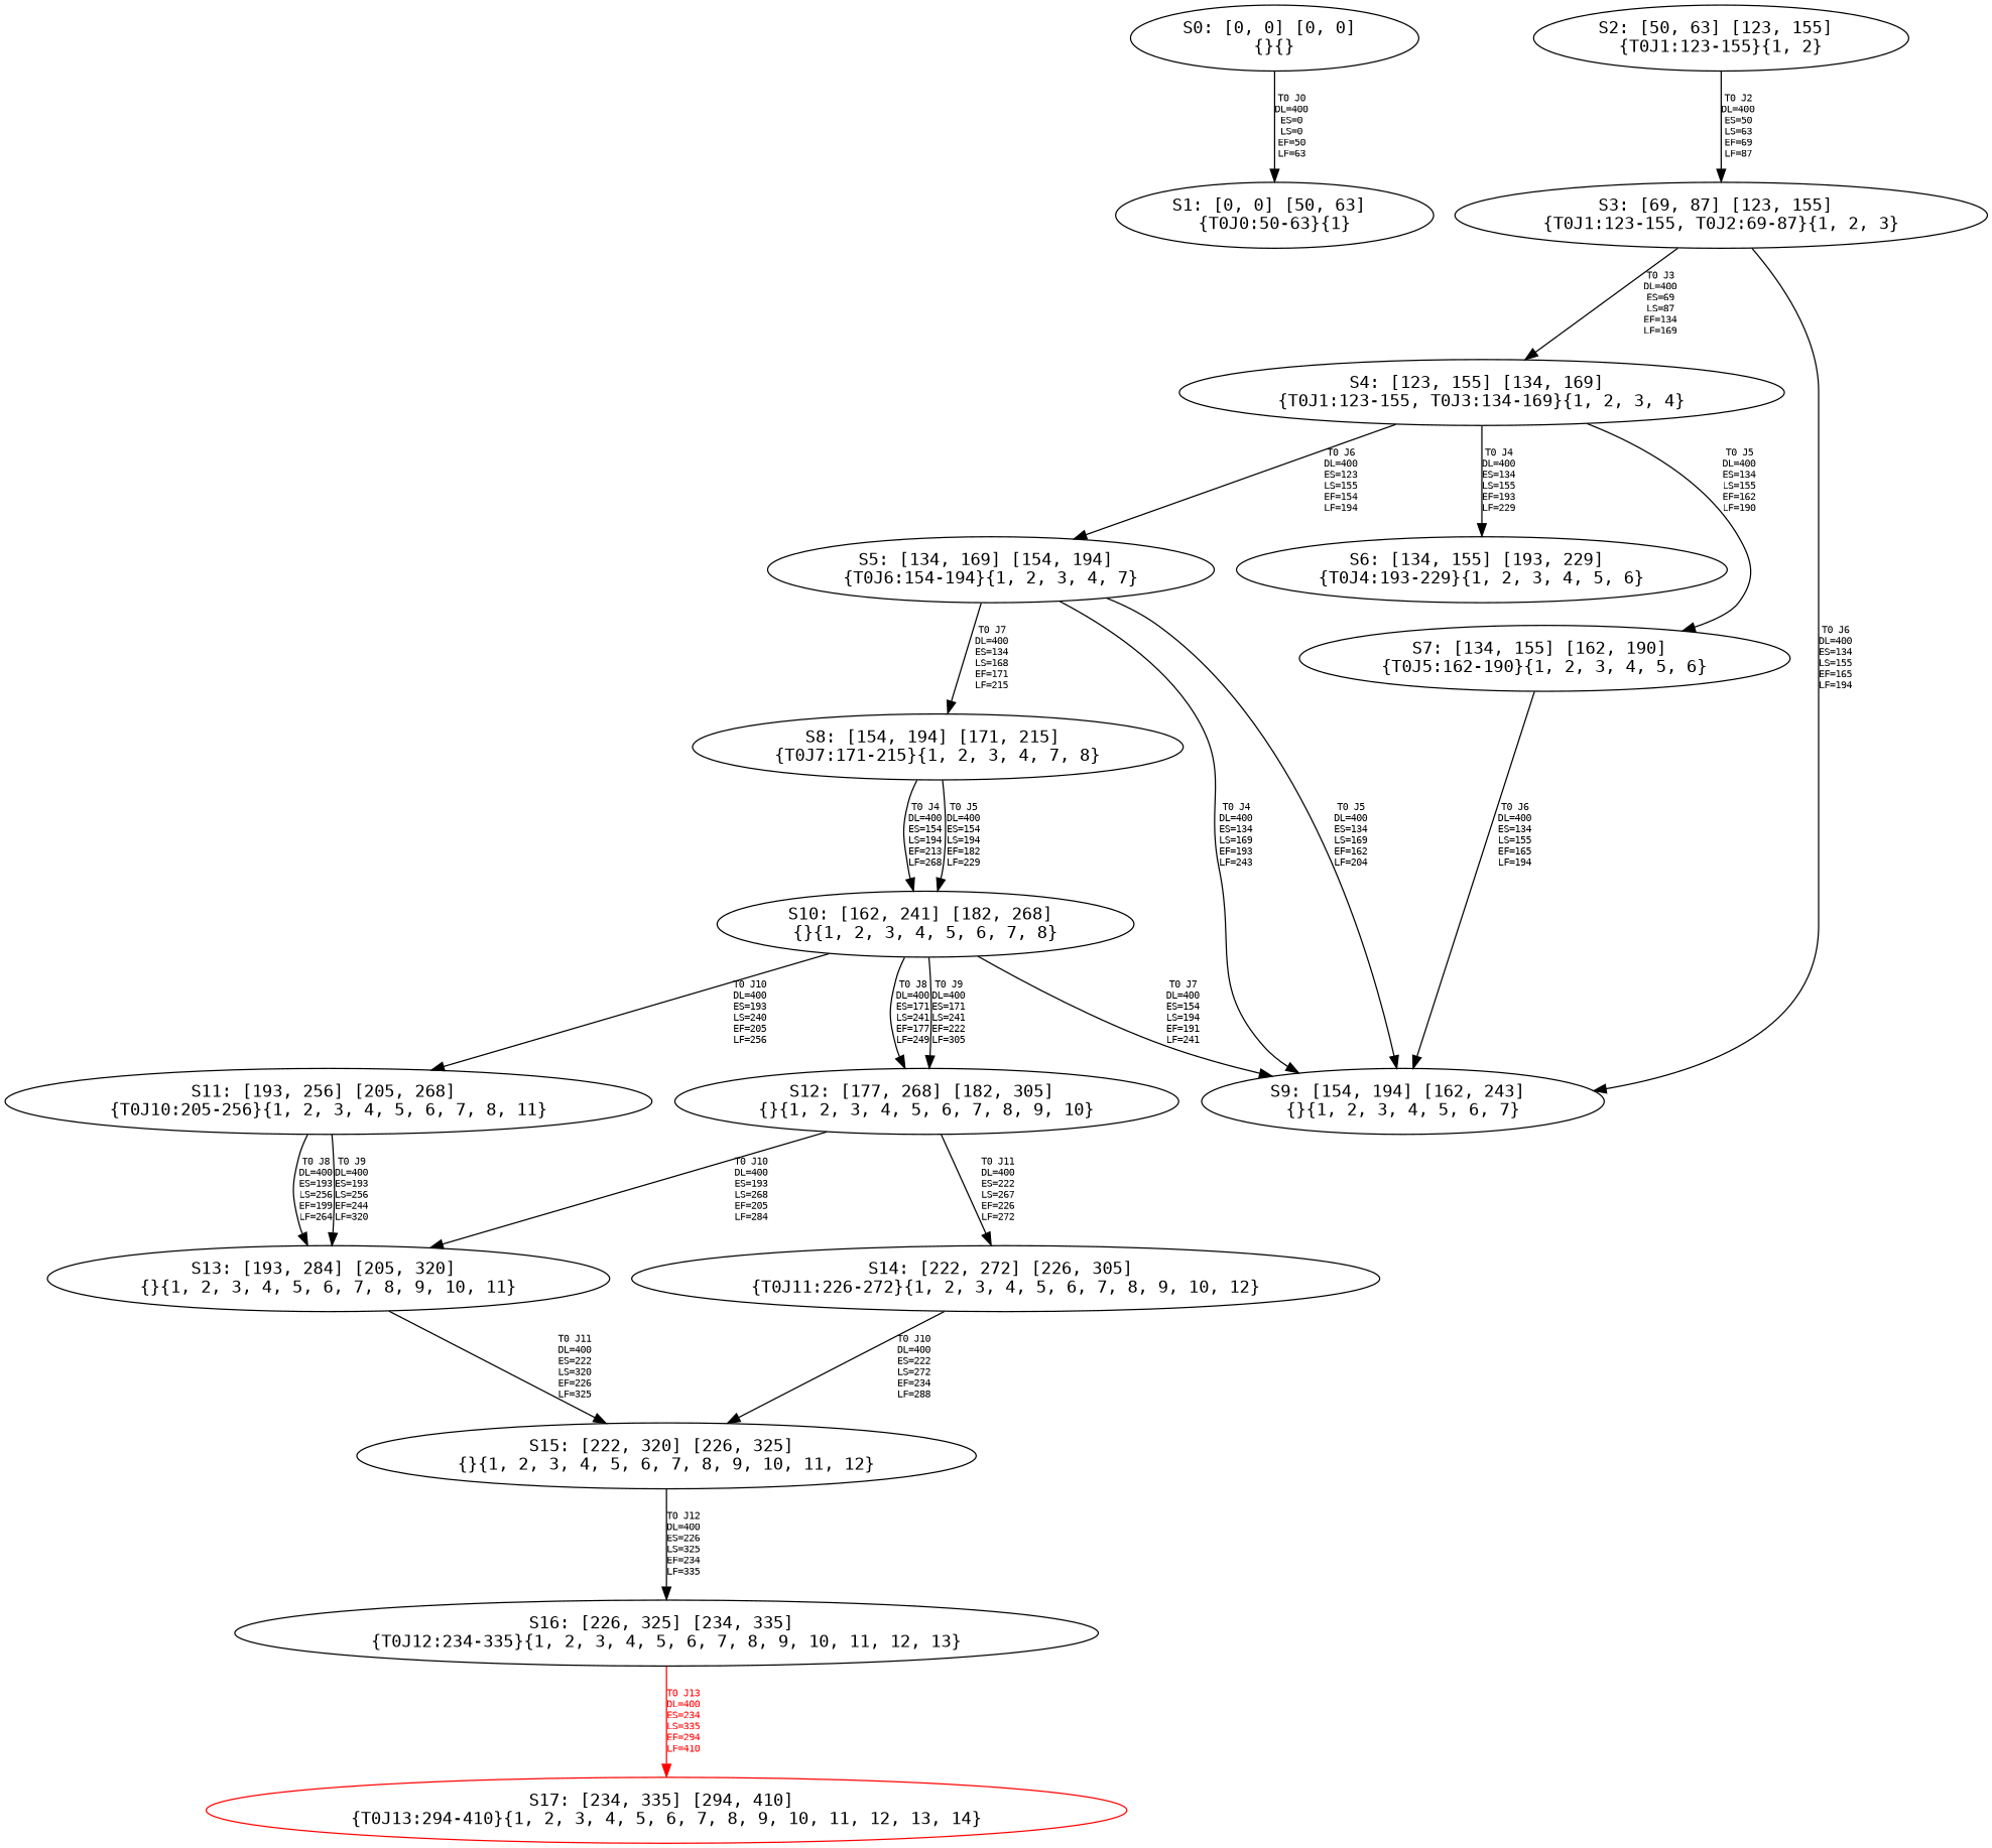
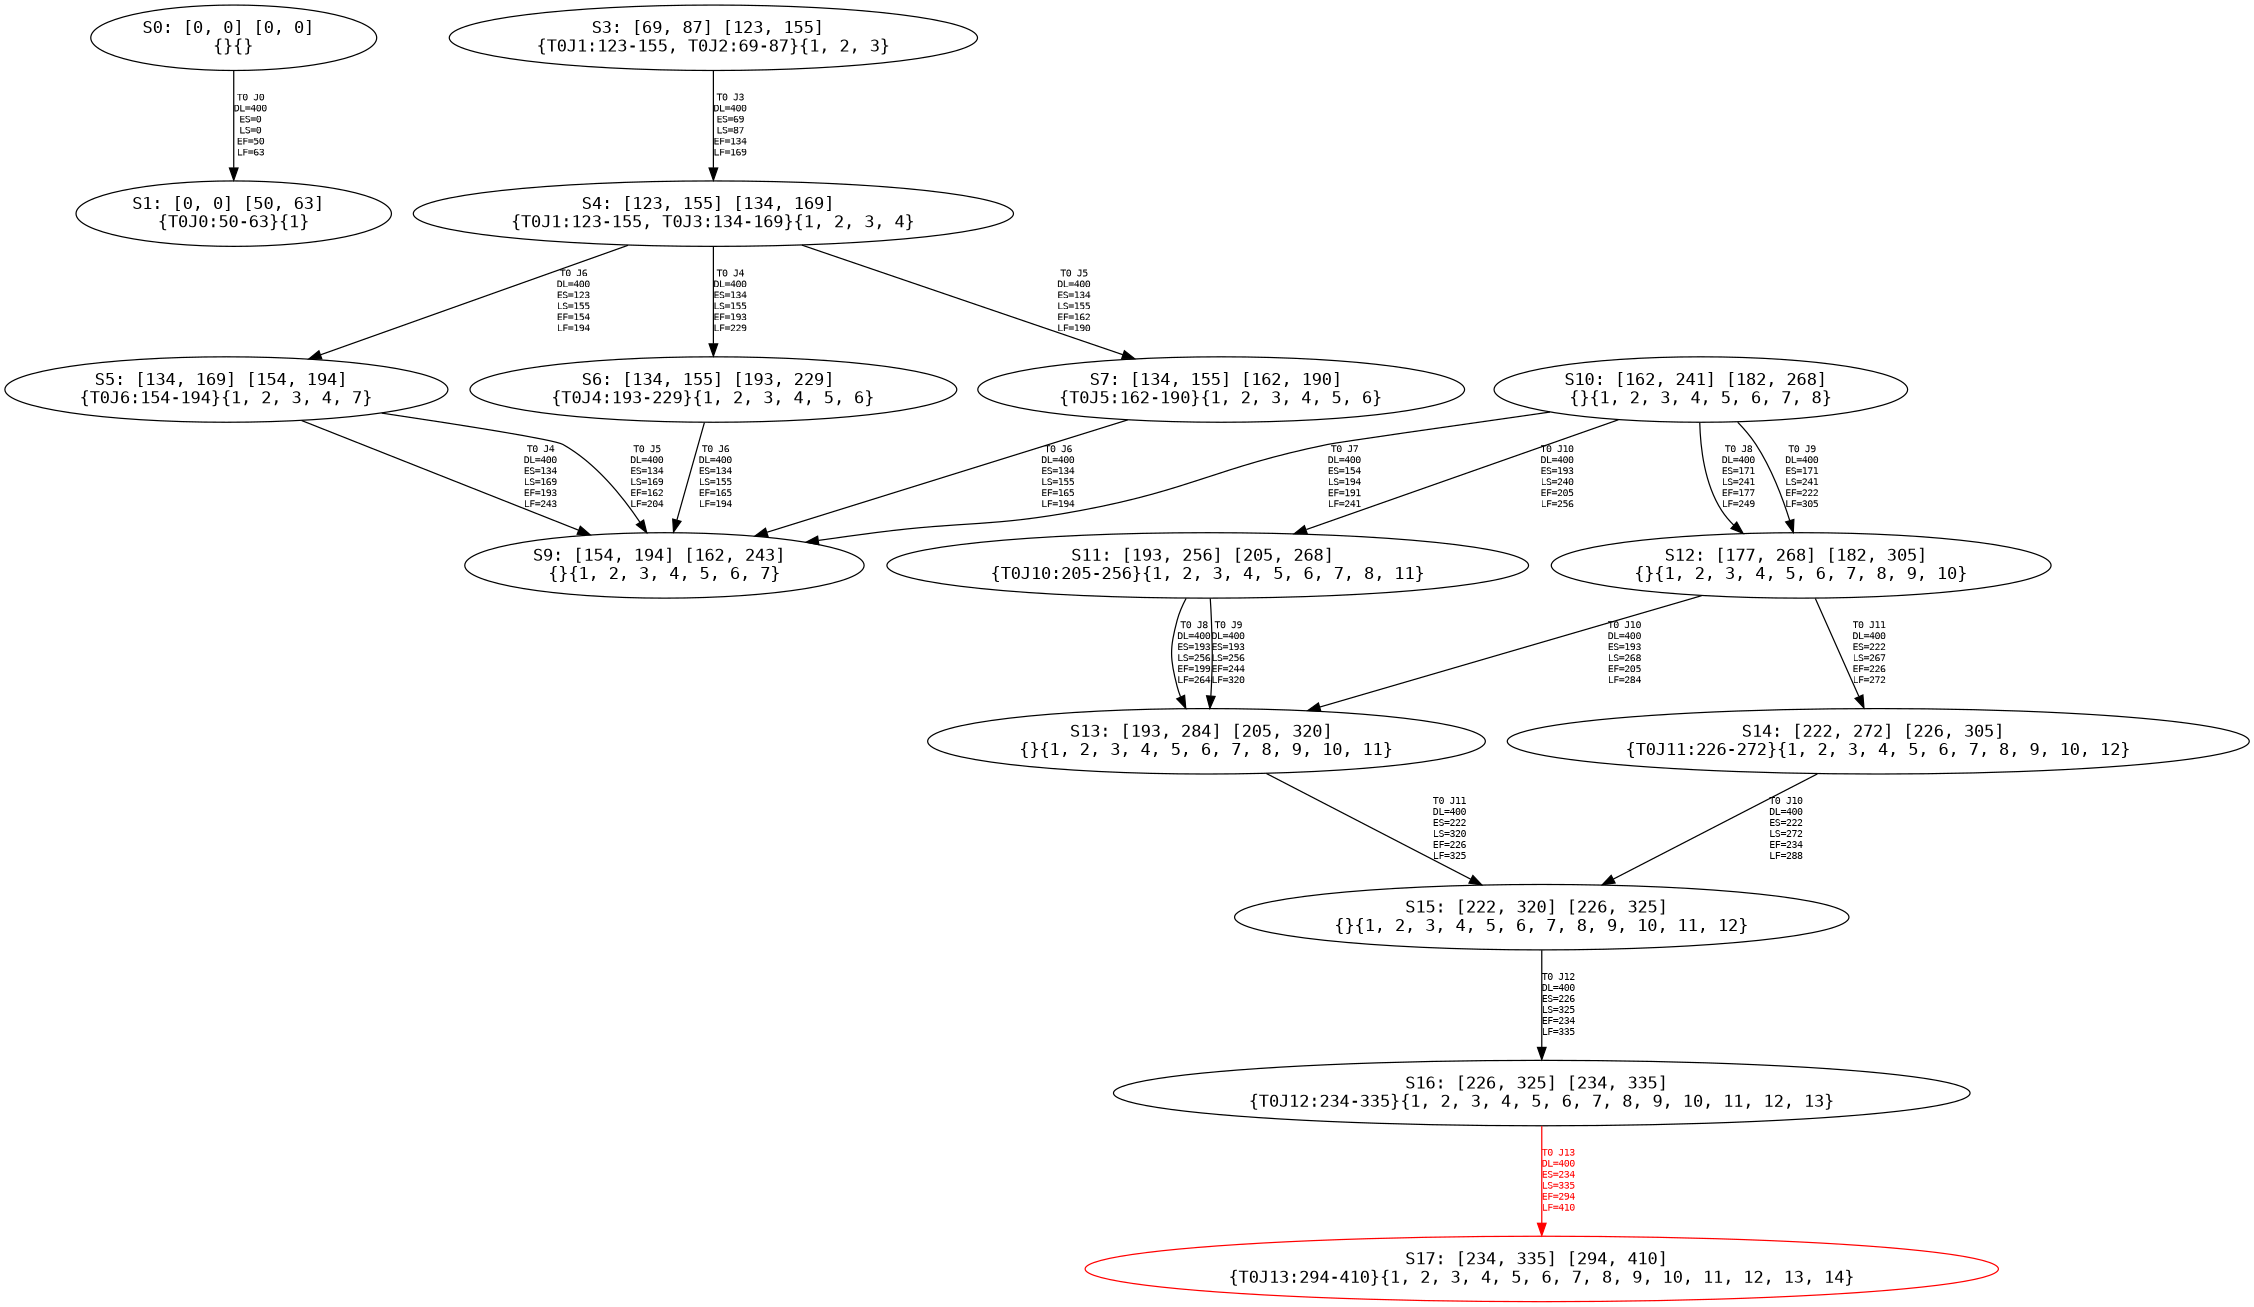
  digraph {
    fontname="DejaVu Sans Mono"
    node [fontname="DejaVu Sans Mono"]
    edge [fontname="DejaVu Sans Mono" fontsize=8]
    n1 [label="S0: [0, 0] [0, 0] \n{}{}"]
    n2 [label="S1: [0, 0] [50, 63] \n{T0J0:50-63}{1}"]
-   n3 [label="S2: [50, 63] [123, 155] \n{T0J1:123-155}{1, 2}"]
    n4 [label="S3: [69, 87] [123, 155] \n{T0J1:123-155, T0J2:69-87}{1, 2, 3}"]
    n5 [label="S4: [123, 155] [134, 169] \n{T0J1:123-155, T0J3:134-169}{1, 2, 3, 4}"]
    n6 [label="S5: [134, 169] [154, 194] \n{T0J6:154-194}{1, 2, 3, 4, 7}"]
    n7 [label="S6: [134, 155] [193, 229] \n{T0J4:193-229}{1, 2, 3, 4, 5, 6}"]
    n8 [label="S7: [134, 155] [162, 190] \n{T0J5:162-190}{1, 2, 3, 4, 5, 6}"]
-   n9 [label="S8: [154, 194] [171, 215] \n{T0J7:171-215}{1, 2, 3, 4, 7, 8}"]
    n10 [label="S9: [154, 194] [162, 243] \n{}{1, 2, 3, 4, 5, 6, 7}"]
    n11 [label="S10: [162, 241] [182, 268] \n{}{1, 2, 3, 4, 5, 6, 7, 8}"]
    n12 [label="S11: [193, 256] [205, 268] \n{T0J10:205-256}{1, 2, 3, 4, 5, 6, 7, 8, 11}"]
    n13 [label="S12: [177, 268] [182, 305] \n{}{1, 2, 3, 4, 5, 6, 7, 8, 9, 10}"]
    n14 [label="S13: [193, 284] [205, 320] \n{}{1, 2, 3, 4, 5, 6, 7, 8, 9, 10, 11}"]
    n15 [label="S14: [222, 272] [226, 305] \n{T0J11:226-272}{1, 2, 3, 4, 5, 6, 7, 8, 9, 10, 12}"]
    n16 [label="S15: [222, 320] [226, 325] \n{}{1, 2, 3, 4, 5, 6, 7, 8, 9, 10, 11, 12}"]
    n17 [label="S16: [226, 325] [234, 335] \n{T0J12:234-335}{1, 2, 3, 4, 5, 6, 7, 8, 9, 10, 11, 12, 13}"]
    n18 [color=Red label="S17: [234, 335] [294, 410] \n{T0J13:294-410}{1, 2, 3, 4, 5, 6, 7, 8, 9, 10, 11, 12, 13, 14}"]
    n1 -> n2 [label="T0 J0\nDL=400\nES=0\nLS=0\nEF=50\nLF=63"]
-   n3 -> n4 [label="T0 J2\nDL=400\nES=50\nLS=63\nEF=69\nLF=87"]
    n4 -> n5 [label="T0 J3\nDL=400\nES=69\nLS=87\nEF=134\nLF=169"]
    n5 -> n6 [label="T0 J6\nDL=400\nES=123\nLS=155\nEF=154\nLF=194"]
    n5 -> n7 [label="T0 J4\nDL=400\nES=134\nLS=155\nEF=193\nLF=229"]
    n5 -> n8 [label="T0 J5\nDL=400\nES=134\nLS=155\nEF=162\nLF=190"]
-   n6 -> n9 [label="T0 J7\nDL=400\nES=134\nLS=168\nEF=171\nLF=215"]
    n6 -> n10 [label="T0 J4\nDL=400\nES=134\nLS=169\nEF=193\nLF=243"]
    n6 -> n10 [label="T0 J5\nDL=400\nES=134\nLS=169\nEF=162\nLF=204"]
-   n4 -> n10 [label="T0 J6\nDL=400\nES=134\nLS=155\nEF=165\nLF=194"]
+   n7 -> n10 [label="T0 J6\nDL=400\nES=134\nLS=155\nEF=165\nLF=194"]
    n8 -> n10 [label="T0 J6\nDL=400\nES=134\nLS=155\nEF=165\nLF=194"]
-   n9 -> n11 [label="T0 J4\nDL=400\nES=154\nLS=194\nEF=213\nLF=268"]
-   n9 -> n11 [label="T0 J5\nDL=400\nES=154\nLS=194\nEF=182\nLF=229"]
    n11 -> n10 [label="T0 J7\nDL=400\nES=154\nLS=194\nEF=191\nLF=241"]
    n11 -> n12 [label="T0 J10\nDL=400\nES=193\nLS=240\nEF=205\nLF=256"]
    n11 -> n13 [label="T0 J8\nDL=400\nES=171\nLS=241\nEF=177\nLF=249"]
    n11 -> n13 [label="T0 J9\nDL=400\nES=171\nLS=241\nEF=222\nLF=305"]
    n12 -> n14 [label="T0 J8\nDL=400\nES=193\nLS=256\nEF=199\nLF=264"]
    n12 -> n14 [label="T0 J9\nDL=400\nES=193\nLS=256\nEF=244\nLF=320"]
    n13 -> n14 [label="T0 J10\nDL=400\nES=193\nLS=268\nEF=205\nLF=284"]
    n13 -> n15 [label="T0 J11\nDL=400\nES=222\nLS=267\nEF=226\nLF=272"]
    n14 -> n16 [label="T0 J11\nDL=400\nES=222\nLS=320\nEF=226\nLF=325"]
    n15 -> n16 [label="T0 J10\nDL=400\nES=222\nLS=272\nEF=234\nLF=288"]
    n16 -> n17 [label="T0 J12\nDL=400\nES=226\nLS=325\nEF=234\nLF=335"]
    n17 -> n18 [color=Red fontcolor=Red label="T0 J13\nDL=400\nES=234\nLS=335\nEF=294\nLF=410"]
  }
